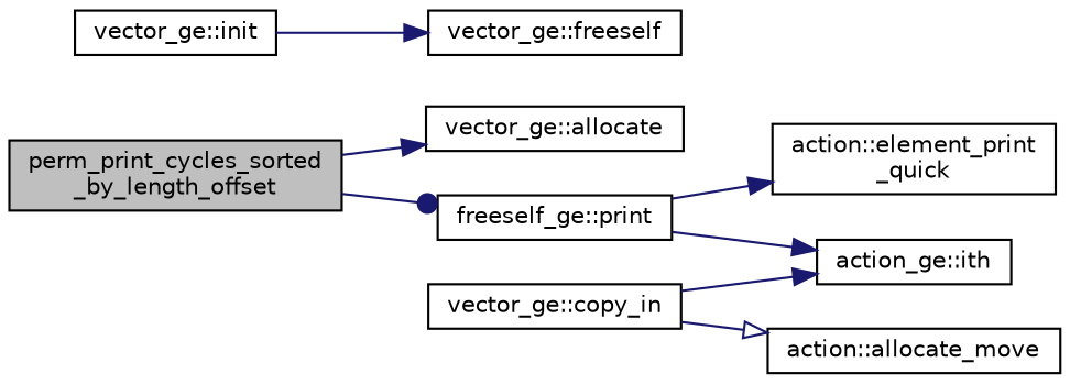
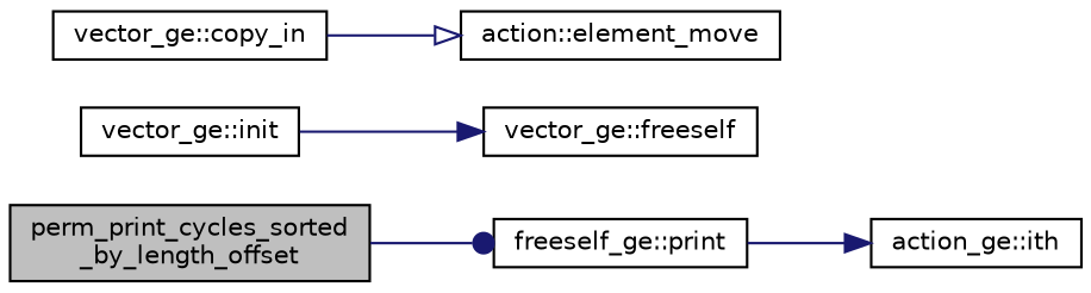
  digraph {
    rankdir=LR
    node [color=black fillcolor=white fontname=Helvetica fontsize=10 shape=record style=filled]
    edge [arrowhead=normal color=midnightblue fontname=Helvetica fontsize=10 labelfontname=Helvetica labelfontsize=10 style=solid]
    n1 [fillcolor=grey75 fontcolor=black height=0.2 label="perm_print_cycles_sorted\l_by_length_offset" width=0.4]
-   n2 [height=0.2 label="vector_ge::allocate" width=0.4]
    n3 [height=0.2 label="freeself_ge::print" width=0.4]
    n4 [height=0.2 label="vector_ge::init" width=0.4]
    n5 [height=0.2 label="vector_ge::freeself" width=0.4]
    n6 [height=0.2 label="vector_ge::copy_in" width=0.4]
    n7 [height=0.2 label="action_ge::ith" width=0.4]
-   n8 [height=0.2 label="action::allocate_move" width=0.4]
-   n9 [height=0.2 label="action::element_print\l_quick" width=0.4]
-   n1 -> n2
+   n8 [height=0.2 label="action::element_move" width=0.4]
    n1 -> n3 [arrowhead=dot]
    n3 -> n7
-   n3 -> n9
    n4 -> n5
-   n6 -> n7
    n6 -> n8 [arrowhead=onormal]
  }
